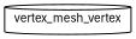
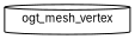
  digraph {
    rankdir=TB
    fontname=Inter
-   n1 [color=black fillcolor=white fontname=Inter fontsize=10 height=0.2 label=vertex_mesh_vertex shape=cylinder style=filled width=0.4]
+   n1 [color=black fillcolor=white fontname=Inter fontsize=10 height=0.2 label=ogt_mesh_vertex shape=cylinder style=filled width=0.4]
  }
